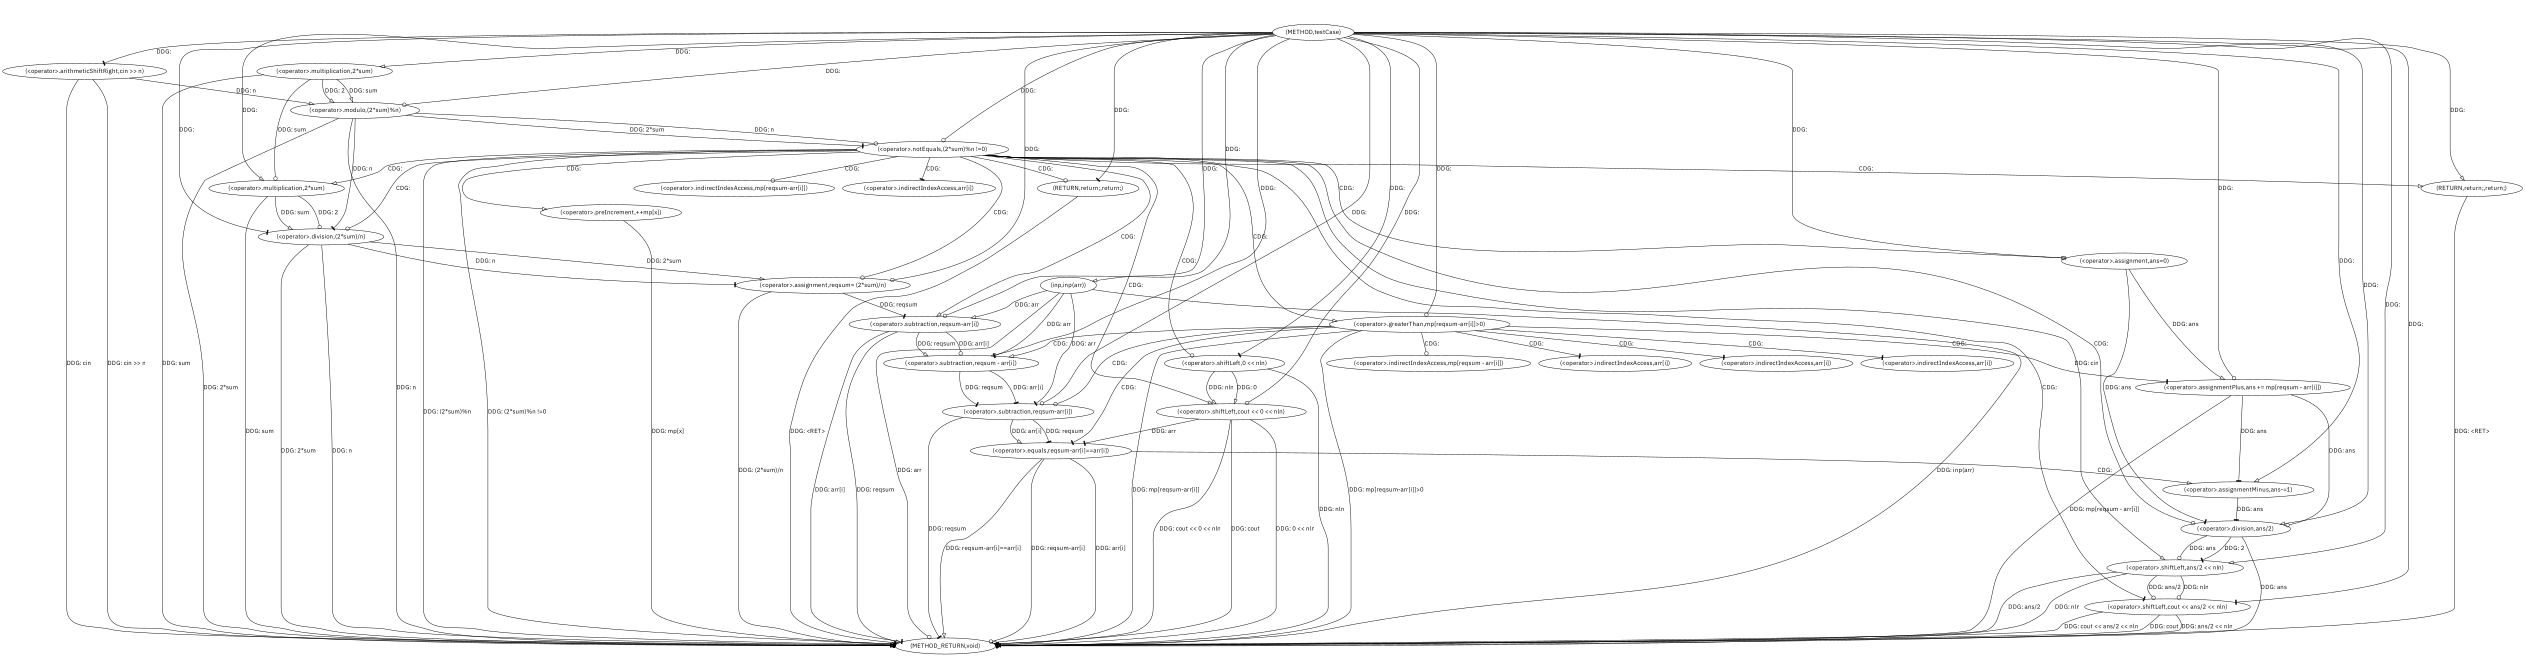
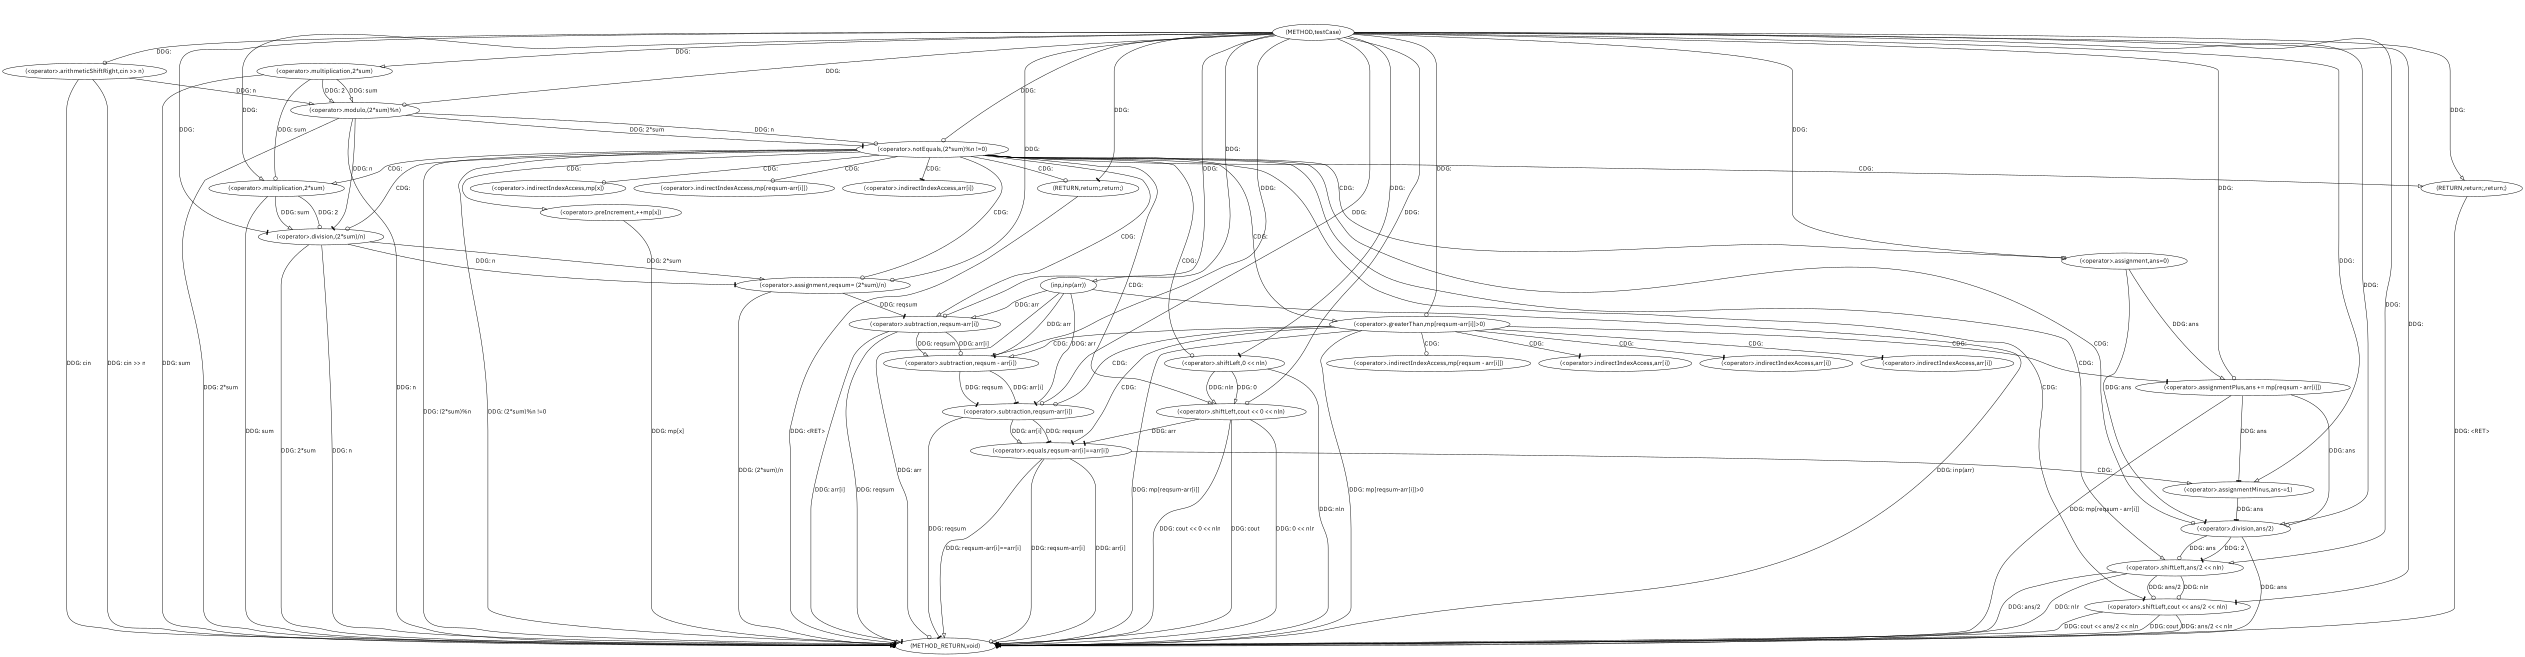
  digraph {
    fontname="IBM Plex Sans"
    node [fontname="IBM Plex Sans"]
    edge [arrowhead=onormal fontname="IBM Plex Sans"]
    n1 [label="(METHOD,testCase)"]
    n2 [label="(<operator>.arithmeticShiftRight,cin >> n)"]
    n3 [label="(inp,inp(arr))"]
    n4 [label="(<operator>.assignment,reqsum= (2*sum)/n)"]
    n5 [label="(<operator>.assignment,ans=0)"]
    n6 [label="(<operator>.shiftLeft,cout << ans/2 << nln)"]
    n7 [label="(RETURN,return;,return;)"]
    n8 [label="(<operator>.notEquals,(2*sum)%n !=0)"]
    n9 [label="(<operator>.shiftLeft,cout << 0 << nln)"]
    n10 [label="(RETURN,return;,return;)"]
    n11 [label="(<operator>.division,(2*sum)/n)"]
    n12 [label="(<operator>.greaterThan,mp[reqsum-arr[i]]>0)"]
    n13 [label="(<operator>.shiftLeft,ans/2 << nln)"]
    n14 [label="(<operator>.modulo,(2*sum)%n)"]
    n15 [label="(<operator>.multiplication,2*sum)"]
    n16 [label="(<operator>.assignmentPlus,ans += mp[reqsum - arr[i]])"]
    n17 [label="(<operator>.division,ans/2)"]
    n18 [label="(<operator>.multiplication,2*sum)"]
    n19 [label="(<operator>.shiftLeft,0 << nln)"]
    n20 [label="(<operator>.assignmentMinus,ans-=1)"]
    n21 [label="(<operator>.subtraction,reqsum-arr[i])"]
    n22 [label="(<operator>.subtraction,reqsum - arr[i])"]
    n23 [label="(<operator>.subtraction,reqsum-arr[i])"]
    n24 [label="(METHOD_RETURN,void)"]
    n25 [label="(<operator>.preIncrement,++mp[x])"]
+   n26 [label="(<operator>.indirectIndexAccess,mp[x])"]
    n27 [label="(<operator>.indirectIndexAccess,mp[reqsum-arr[i]])"]
    n28 [label="(<operator>.indirectIndexAccess,arr[i])"]
    n29 [label="(<operator>.equals,reqsum-arr[i]==arr[i])"]
    n30 [label="(<operator>.indirectIndexAccess,mp[reqsum - arr[i]])"]
    n31 [label="(<operator>.indirectIndexAccess,arr[i])"]
    n32 [label="(<operator>.indirectIndexAccess,arr[i])"]
    n33 [label="(<operator>.indirectIndexAccess,arr[i])"]
-   n1 -> n2 [arrowhead=tee label="DDG: "]
+   n1 -> n2 [arrowhead=odot label="DDG: "]
    n1 -> n3 [label="DDG: "]
    n1 -> n4 [arrowhead=odot label="DDG: "]
    n1 -> n5 [arrowhead=odot label="DDG: "]
    n1 -> n6 [arrowhead=tee label="DDG: "]
    n1 -> n7 [arrowhead=tee label="DDG: "]
    n1 -> n8 [arrowhead=odot label="DDG: "]
    n1 -> n9 [arrowhead=odot label="DDG: "]
    n1 -> n10 [label="DDG: "]
    n1 -> n11 [arrowhead=tee label="DDG: "]
    n1 -> n12 [arrowhead=odot label="DDG: "]
    n1 -> n13 [label="DDG: "]
    n1 -> n14 [arrowhead=odot label="DDG: "]
    n1 -> n15 [label="DDG: "]
    n1 -> n16 [arrowhead=odot label="DDG: "]
    n1 -> n17 [label="DDG: "]
    n1 -> n18 [label="DDG: "]
    n1 -> n19 [arrowhead=tee label="DDG: "]
    n1 -> n20 [label="DDG: "]
    n1 -> n21 [arrowhead=odot label="DDG: "]
    n1 -> n22 [label="DDG: "]
    n1 -> n23 [arrowhead=odot label="DDG: "]
    n2 -> n14 [label="DDG: n"]
    n2 -> n24 [label="DDG: cin >> n"]
    n2 -> n24 [label="DDG: cin"]
    n3 -> n21 [label="DDG: arr"]
    n3 -> n22 [arrowhead=tee label="DDG: arr"]
    n3 -> n23 [arrowhead=tee label="DDG: arr"]
    n3 -> n24 [arrowhead=odot label="DDG: arr"]
    n3 -> n24 [arrowhead=odot label="DDG: inp(arr)"]
    n4 -> n21 [arrowhead=tee label="DDG: reqsum"]
    n4 -> n24 [label="DDG: (2*sum)/n"]
    n5 -> n16 [label="DDG: ans"]
    n5 -> n17 [arrowhead=tee label="DDG: ans"]
    n6 -> n24 [label="DDG: cout"]
    n6 -> n24 [label="DDG: ans/2 << nln"]
    n6 -> n24 [label="DDG: cout << ans/2 << nln"]
    n7 -> n24 [label="DDG: <RET>"]
    n8 -> n4 [arrowhead=odot label="CDG: "]
    n8 -> n5 [label="CDG: "]
    n8 -> n6 [arrowhead=tee label="CDG: "]
    n8 -> n7 [arrowhead=odot label="CDG: "]
    n8 -> n9 [label="CDG: "]
    n8 -> n10 [label="CDG: "]
    n8 -> n11 [arrowhead=odot label="CDG: "]
    n8 -> n12 [label="CDG: "]
-   n8 -> n13 [label="DDG: cin"]
+   n8 -> n13 [label="CDG: "]
    n8 -> n15 [label="CDG: "]
    n8 -> n17 [arrowhead=odot label="CDG: "]
    n8 -> n19 [arrowhead=odot label="CDG: "]
    n8 -> n21 [label="CDG: "]
    n8 -> n24 [arrowhead=tee label="DDG: (2*sum)%n"]
    n8 -> n24 [label="DDG: (2*sum)%n !=0"]
    n8 -> n25 [label="CDG: "]
+   n8 -> n26 [arrowhead=odot label="CDG: "]
    n8 -> n27 [arrowhead=odot label="CDG: "]
    n8 -> n28 [arrowhead=tee label="CDG: "]
    n9 -> n24 [label="DDG: cout"]
    n9 -> n24 [arrowhead=odot label="DDG: 0 << nln"]
    n9 -> n24 [label="DDG: cout << 0 << nln"]
    n9 -> n29 [arrowhead=tee label="DDG: arr"]
    n10 -> n24 [label="DDG: <RET>"]
    n11 -> n4 [label="DDG: 2*sum"]
    n11 -> n4 [arrowhead=tee label="DDG: n"]
    n11 -> n24 [arrowhead=tee label="DDG: 2*sum"]
    n11 -> n24 [arrowhead=tee label="DDG: n"]
    n12 -> n16 [arrowhead=tee label="CDG: "]
    n12 -> n22 [label="CDG: "]
    n12 -> n23 [arrowhead=odot label="CDG: "]
    n12 -> n24 [arrowhead=tee label="DDG: mp[reqsum-arr[i]]"]
    n12 -> n24 [arrowhead=tee label="DDG: mp[reqsum-arr[i]]>0"]
    n12 -> n29 [arrowhead=tee label="CDG: "]
    n12 -> n30 [arrowhead=odot label="CDG: "]
    n12 -> n31 [arrowhead=tee label="CDG: "]
    n12 -> n32 [arrowhead=tee label="CDG: "]
    n12 -> n33 [arrowhead=tee label="CDG: "]
    n13 -> n6 [arrowhead=odot label="DDG: nln"]
    n13 -> n6 [arrowhead=odot label="DDG: ans/2"]
    n13 -> n24 [arrowhead=odot label="DDG: ans/2"]
    n13 -> n24 [arrowhead=tee label="DDG: nln"]
    n14 -> n8 [arrowhead=odot label="DDG: n"]
    n14 -> n8 [arrowhead=tee label="DDG: 2*sum"]
    n14 -> n11 [arrowhead=tee label="DDG: n"]
    n14 -> n24 [arrowhead=tee label="DDG: 2*sum"]
    n14 -> n24 [arrowhead=odot label="DDG: n"]
    n15 -> n11 [label="DDG: sum"]
    n15 -> n11 [arrowhead=odot label="DDG: 2"]
    n15 -> n24 [label="DDG: sum"]
    n16 -> n17 [arrowhead=odot label="DDG: ans"]
    n16 -> n20 [arrowhead=tee label="DDG: ans"]
    n16 -> n24 [label="DDG: mp[reqsum - arr[i]]"]
    n17 -> n13 [arrowhead=tee label="DDG: 2"]
    n17 -> n13 [arrowhead=odot label="DDG: ans"]
    n17 -> n24 [arrowhead=tee label="DDG: ans"]
    n18 -> n14 [label="DDG: 2"]
    n18 -> n14 [label="DDG: sum"]
    n18 -> n15 [arrowhead=odot label="DDG: sum"]
    n18 -> n24 [label="DDG: sum"]
    n19 -> n9 [label="DDG: 0"]
    n19 -> n9 [label="DDG: nln"]
    n19 -> n24 [arrowhead=odot label="DDG: nln"]
    n20 -> n17 [arrowhead=tee label="DDG: ans"]
    n21 -> n22 [label="DDG: reqsum"]
    n21 -> n22 [arrowhead=odot label="DDG: arr[i]"]
    n21 -> n24 [label="DDG: reqsum"]
    n21 -> n24 [arrowhead=tee label="DDG: arr[i]"]
    n22 -> n23 [arrowhead=tee label="DDG: reqsum"]
    n22 -> n23 [arrowhead=tee label="DDG: arr[i]"]
    n23 -> n24 [arrowhead=tee label="DDG: reqsum"]
    n23 -> n29 [label="DDG: arr[i]"]
    n23 -> n29 [arrowhead=tee label="DDG: reqsum"]
    n25 -> n24 [arrowhead=tee label="DDG: mp[x]"]
    n29 -> n20 [label="CDG: "]
    n29 -> n24 [arrowhead=odot label="DDG: reqsum-arr[i]"]
    n29 -> n24 [label="DDG: arr[i]"]
    n29 -> n24 [label="DDG: reqsum-arr[i]==arr[i]"]
  }
